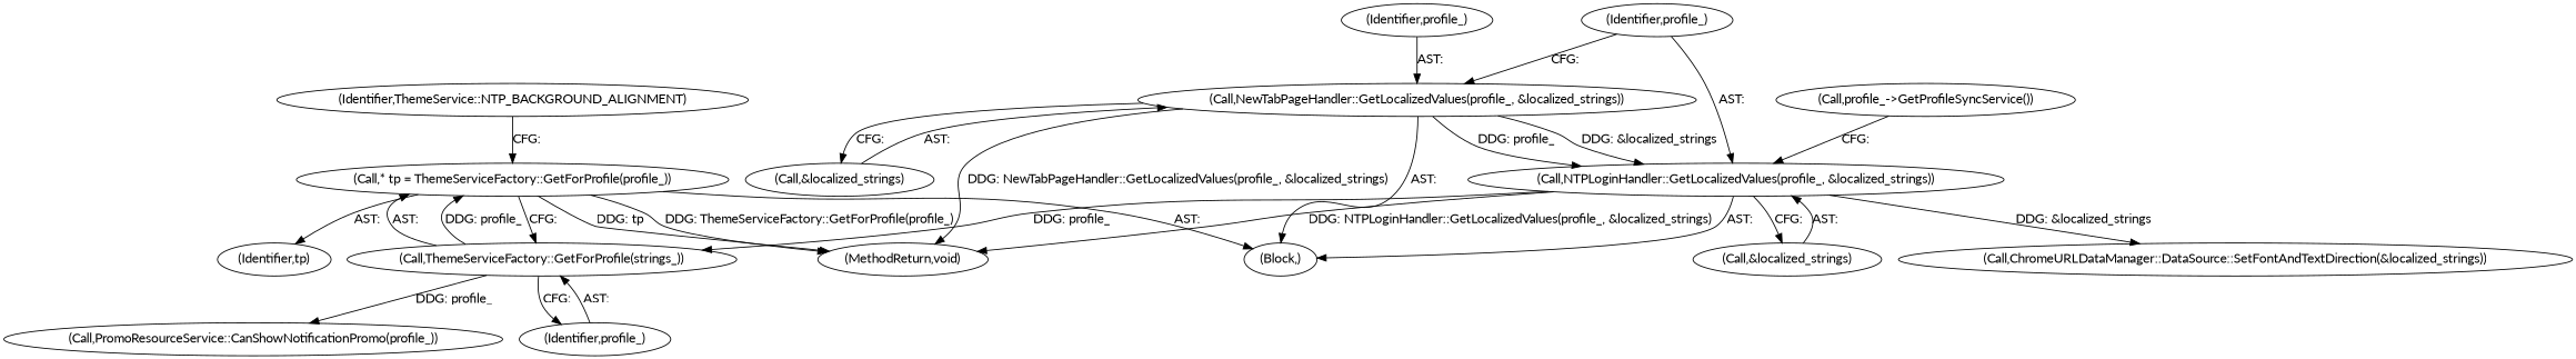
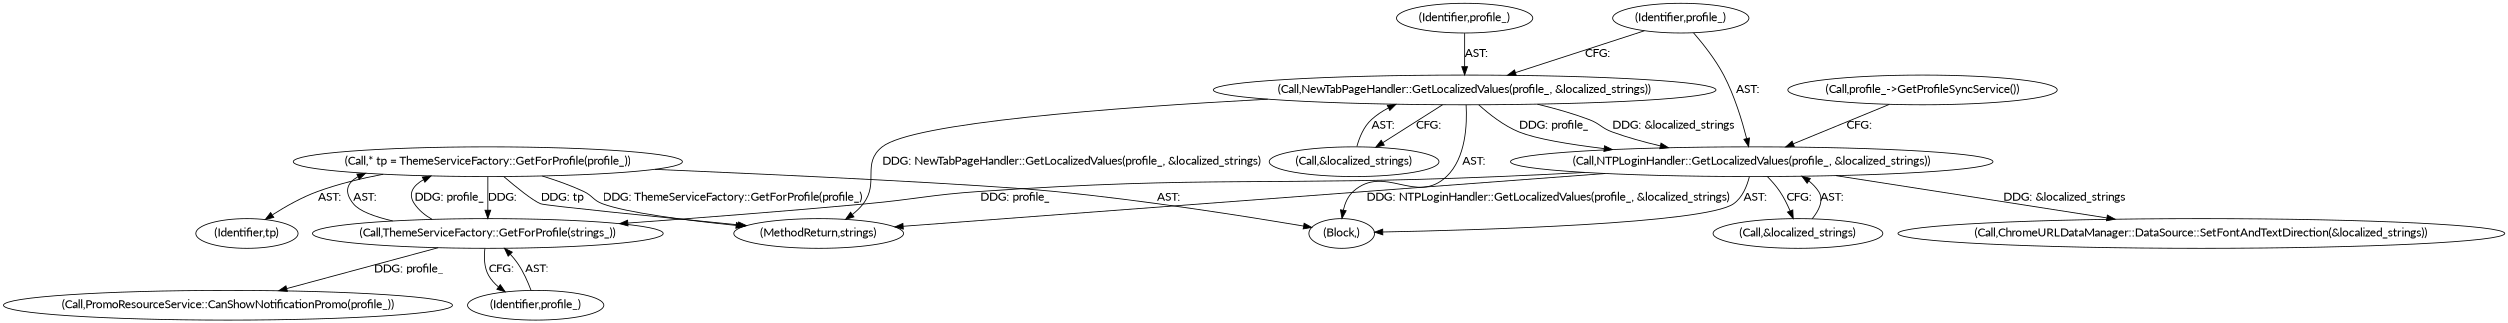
  digraph {
    fontname=Lato
    node [fontname=Lato]
    edge [fontname=Lato]
    n1 [label="(Call,* tp = ThemeServiceFactory::GetForProfile(profile_))"]
    n2 [label="(Call,ThemeServiceFactory::GetForProfile(strings_))"]
-   n3 [label="(MethodReturn,void)"]
+   n3 [label="(MethodReturn,strings)"]
    n4 [label="(Block,)"]
    n5 [label="(Identifier,tp)"]
    n6 [label="(Call,PromoResourceService::CanShowNotificationPromo(profile_))"]
    n7 [label="(Identifier,profile_)"]
    n8 [label="(Call,NTPLoginHandler::GetLocalizedValues(profile_, &localized_strings))"]
    n9 [label="(Call,&localized_strings)"]
    n10 [label="(Call,ChromeURLDataManager::DataSource::SetFontAndTextDirection(&localized_strings))"]
    n11 [label="(Call,NewTabPageHandler::GetLocalizedValues(profile_, &localized_strings))"]
    n12 [label="(Call,&localized_strings)"]
    n13 [label="(Identifier,profile_)"]
    n14 [label="(Call,profile_->GetProfileSyncService())"]
    n15 [label="(Identifier,profile_)"]
-   n16 [label="(Identifier,ThemeService::NTP_BACKGROUND_ALIGNMENT)"]
-   n1 -> n2 [label="CFG: "]
+   n1 -> n2 [label="DDG: "]
    n1 -> n3 [label="DDG: tp"]
    n1 -> n3 [label="DDG: ThemeServiceFactory::GetForProfile(profile_)"]
    n1 -> n4 [label="AST: "]
    n1 -> n5 [label="AST: "]
    n2 -> n1 [label="AST: "]
    n2 -> n1 [label="DDG: profile_"]
    n2 -> n6 [label="DDG: profile_"]
    n2 -> n7 [label="CFG: "]
    n7 -> n2 [label="AST: "]
    n8 -> n2 [label="DDG: profile_"]
    n8 -> n3 [label="DDG: NTPLoginHandler::GetLocalizedValues(profile_, &localized_strings)"]
    n8 -> n4 [label="AST: "]
    n8 -> n9 [label="CFG: "]
    n8 -> n10 [label="DDG: &localized_strings"]
    n9 -> n8 [label="AST: "]
    n11 -> n3 [label="DDG: NewTabPageHandler::GetLocalizedValues(profile_, &localized_strings)"]
    n11 -> n4 [label="AST: "]
    n11 -> n8 [label="DDG: profile_"]
    n11 -> n8 [label="DDG: &localized_strings"]
    n11 -> n12 [label="CFG: "]
    n12 -> n11 [label="AST: "]
    n13 -> n11 [label="AST: "]
    n14 -> n8 [label="CFG: "]
    n15 -> n8 [label="AST: "]
    n15 -> n11 [label="CFG: "]
-   n16 -> n1 [label="CFG: "]
  }
